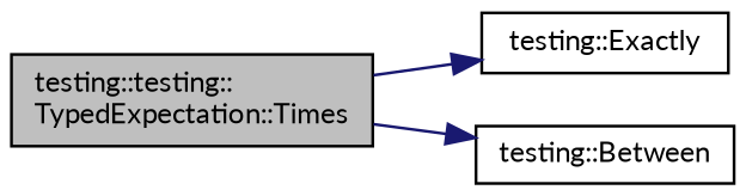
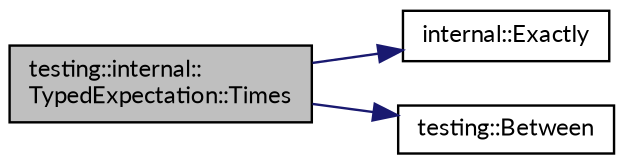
  digraph {
    fontname=Lato
    rankdir=LR
    node [color=black fillcolor=white fontname=Lato fontsize=10 shape=record style=filled]
    edge [color=midnightblue fontname=Lato fontsize=10 labelfontname=Helvetica labelfontsize=10 style=solid]
-   n1 [fillcolor=grey75 fontcolor=black height=0.2 label="testing::testing::\lTypedExpectation::Times" width=0.4]
-   n2 [height=0.2 label="testing::Exactly" width=0.4]
+   n1 [fillcolor=grey75 fontcolor=black height=0.2 label="testing::internal::\lTypedExpectation::Times" width=0.4]
+   n2 [height=0.2 label="internal::Exactly" width=0.4]
    n3 [height=0.2 label="testing::Between" width=0.4]
    n1 -> n2
    n1 -> n3
  }
